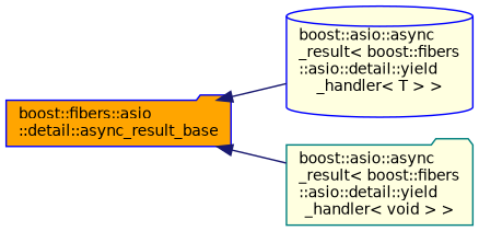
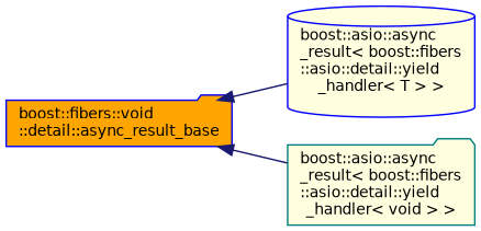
  digraph {
    rankdir=LR
    node [color=blue fillcolor=lightyellow fontname=Helvetica fontsize=10 shape=folder style=filled]
    edge [color=midnightblue dir=back fontname=Helvetica fontsize=10 labelfontname=Helvetica labelfontsize=10 style=solid]
-   n1 [fillcolor=orange height=0.2 label="boost::fibers::asio\l::detail::async_result_base" width=0.4]
+   n1 [fillcolor=orange height=0.2 label="boost::fibers::void\l::detail::async_result_base" width=0.4]
    n2 [height=0.2 label="boost::asio::async\l_result\< boost::fibers\l::asio::detail::yield\l_handler\< T \> \>" shape=cylinder width=0.4]
    n3 [color=teal height=0.2 label="boost::asio::async\l_result\< boost::fibers\l::asio::detail::yield\l_handler\< void \> \>" width=0.4]
    n1 -> n2
    n1 -> n3
  }
